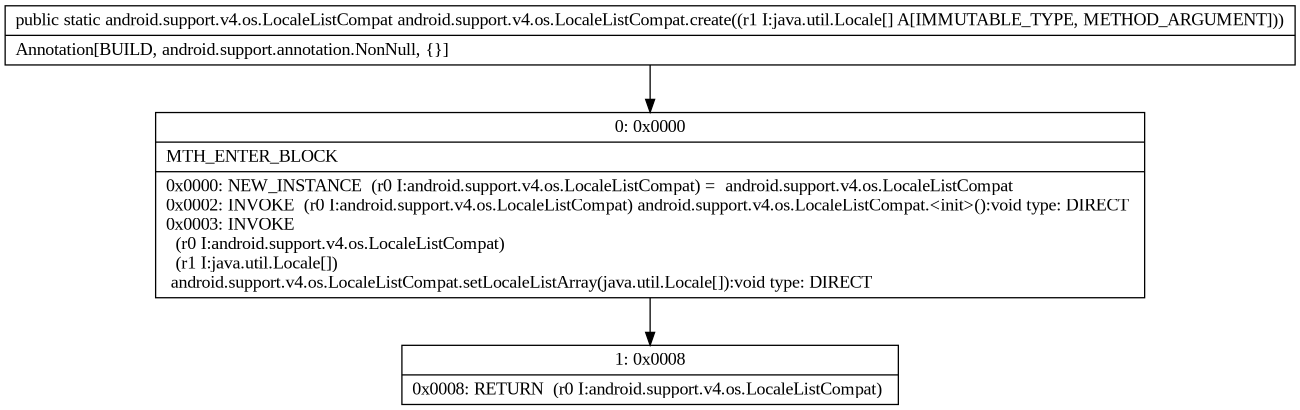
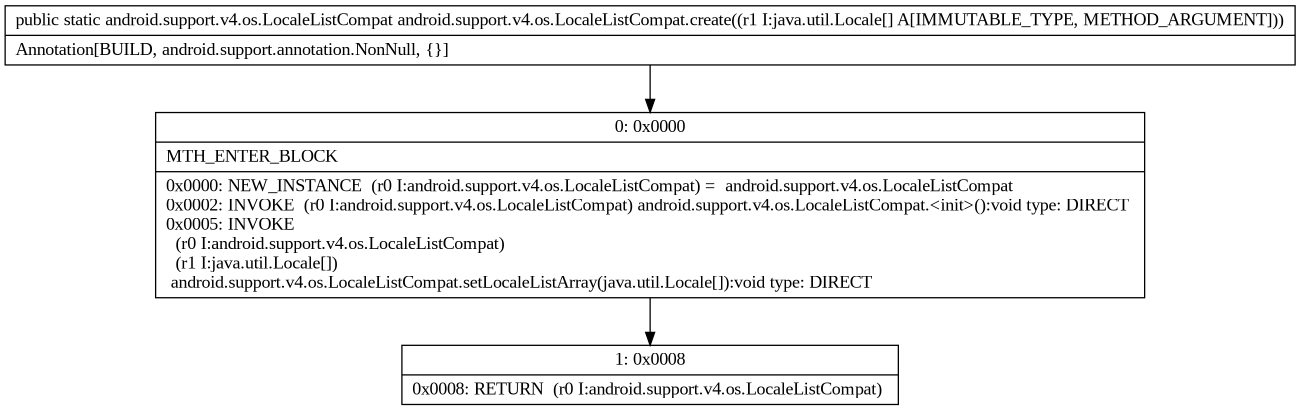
  digraph {
    fontname="Liberation Serif"
    node [shape=record fontname="Liberation Serif"]
    edge [fontname="Liberation Serif"]
-   n1 [label="{0\:\ 0x0000|MTH_ENTER_BLOCK\l|0x0000: NEW_INSTANCE  (r0 I:android.support.v4.os.LocaleListCompat) =  android.support.v4.os.LocaleListCompat \l0x0002: INVOKE  (r0 I:android.support.v4.os.LocaleListCompat) android.support.v4.os.LocaleListCompat.\<init\>():void type: DIRECT \l0x0003: INVOKE  \l  (r0 I:android.support.v4.os.LocaleListCompat)\l  (r1 I:java.util.Locale[])\l android.support.v4.os.LocaleListCompat.setLocaleListArray(java.util.Locale[]):void type: DIRECT \l}"]
+   n1 [label="{0\:\ 0x0000|MTH_ENTER_BLOCK\l|0x0000: NEW_INSTANCE  (r0 I:android.support.v4.os.LocaleListCompat) =  android.support.v4.os.LocaleListCompat \l0x0002: INVOKE  (r0 I:android.support.v4.os.LocaleListCompat) android.support.v4.os.LocaleListCompat.\<init\>():void type: DIRECT \l0x0005: INVOKE  \l  (r0 I:android.support.v4.os.LocaleListCompat)\l  (r1 I:java.util.Locale[])\l android.support.v4.os.LocaleListCompat.setLocaleListArray(java.util.Locale[]):void type: DIRECT \l}"]
    n2 [label="{1\:\ 0x0008|0x0008: RETURN  (r0 I:android.support.v4.os.LocaleListCompat) \l}"]
    n3 [label="{public static android.support.v4.os.LocaleListCompat android.support.v4.os.LocaleListCompat.create((r1 I:java.util.Locale[] A[IMMUTABLE_TYPE, METHOD_ARGUMENT]))  | Annotation[BUILD, android.support.annotation.NonNull, \{\}]\l}"]
    n1 -> n2
    n3 -> n1
  }
